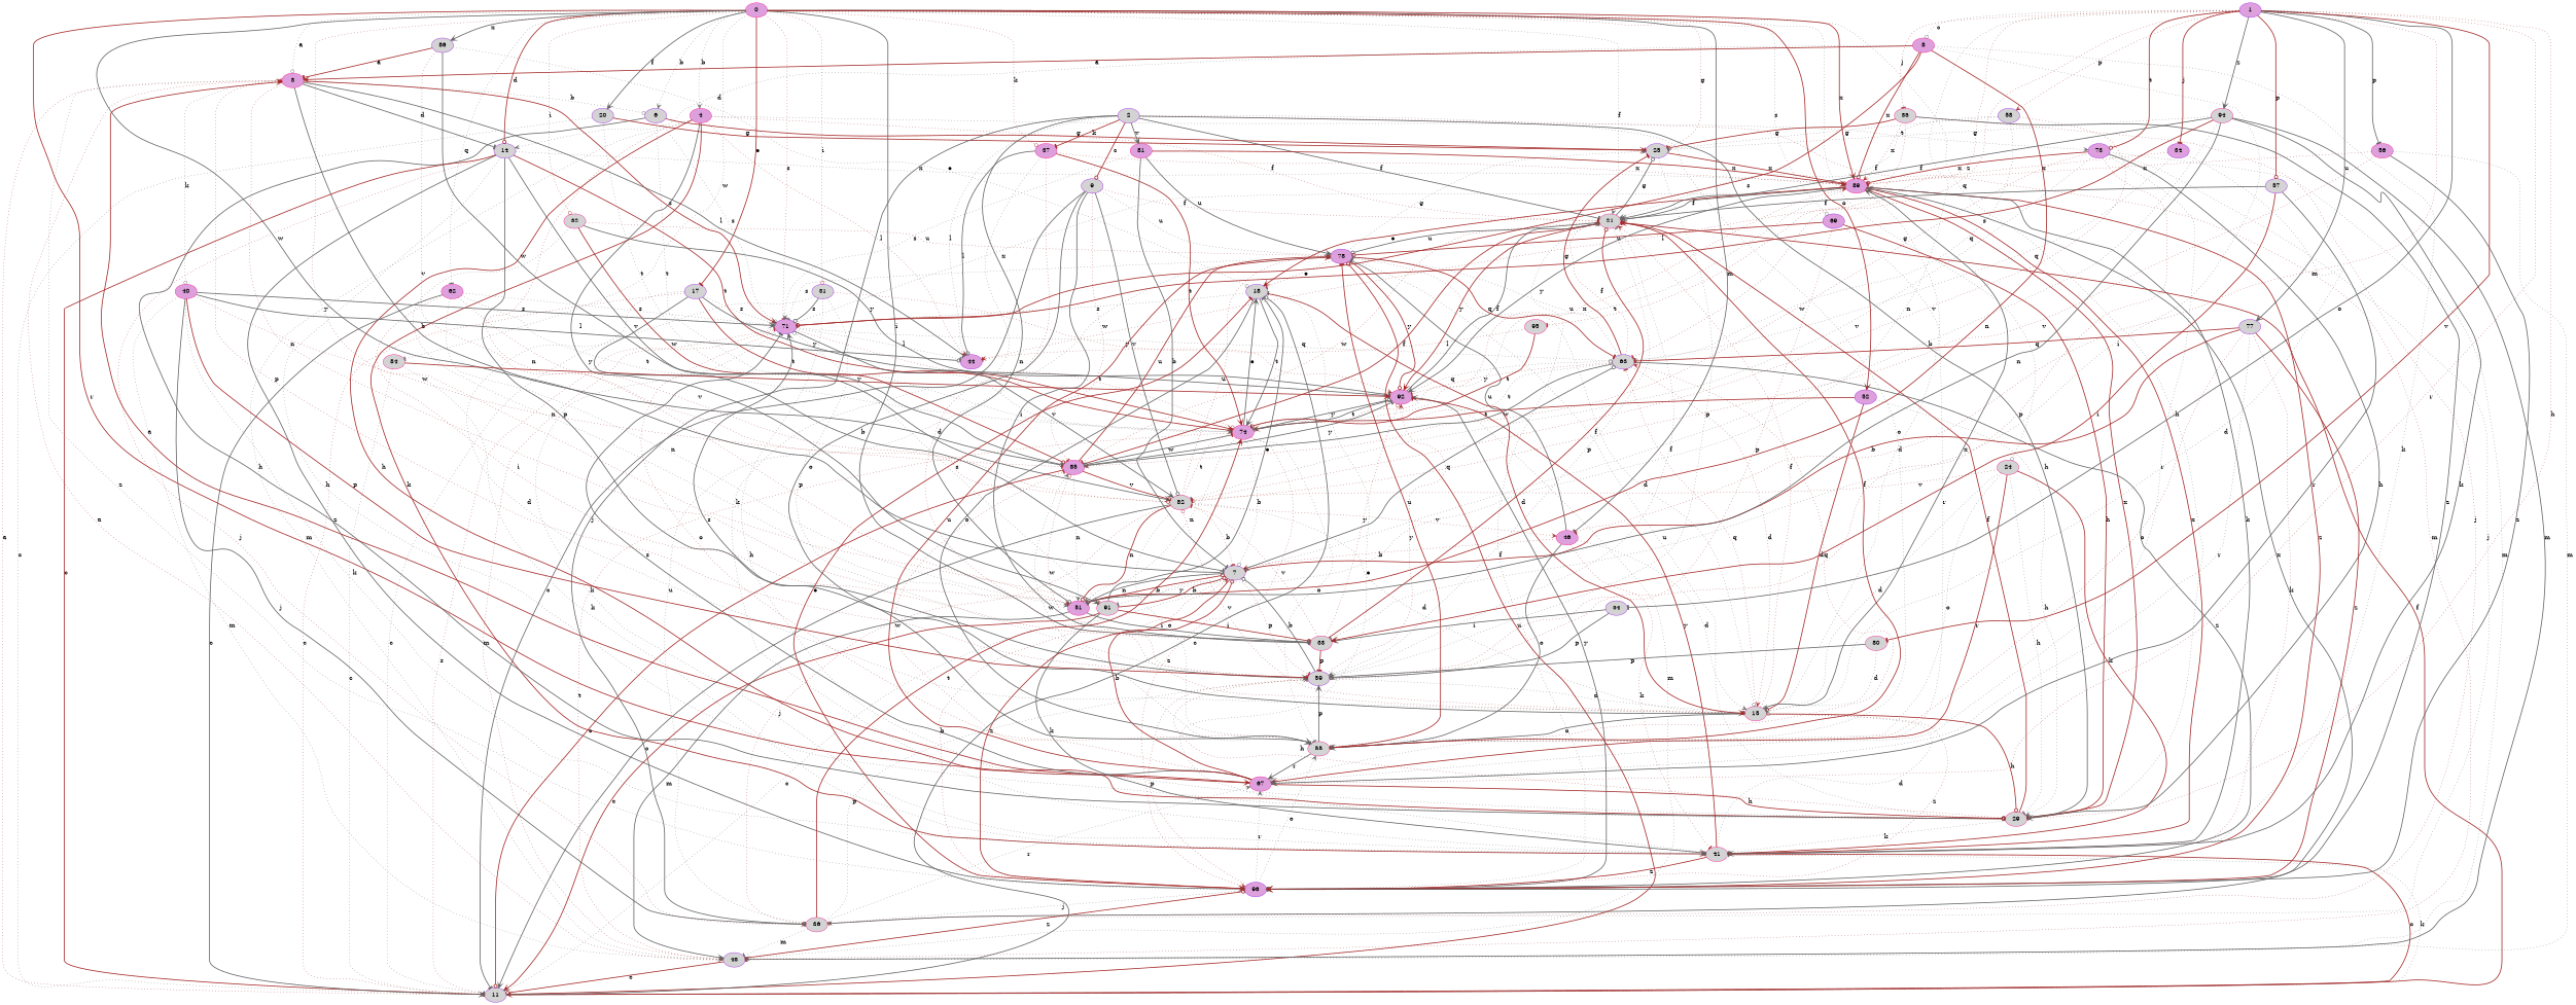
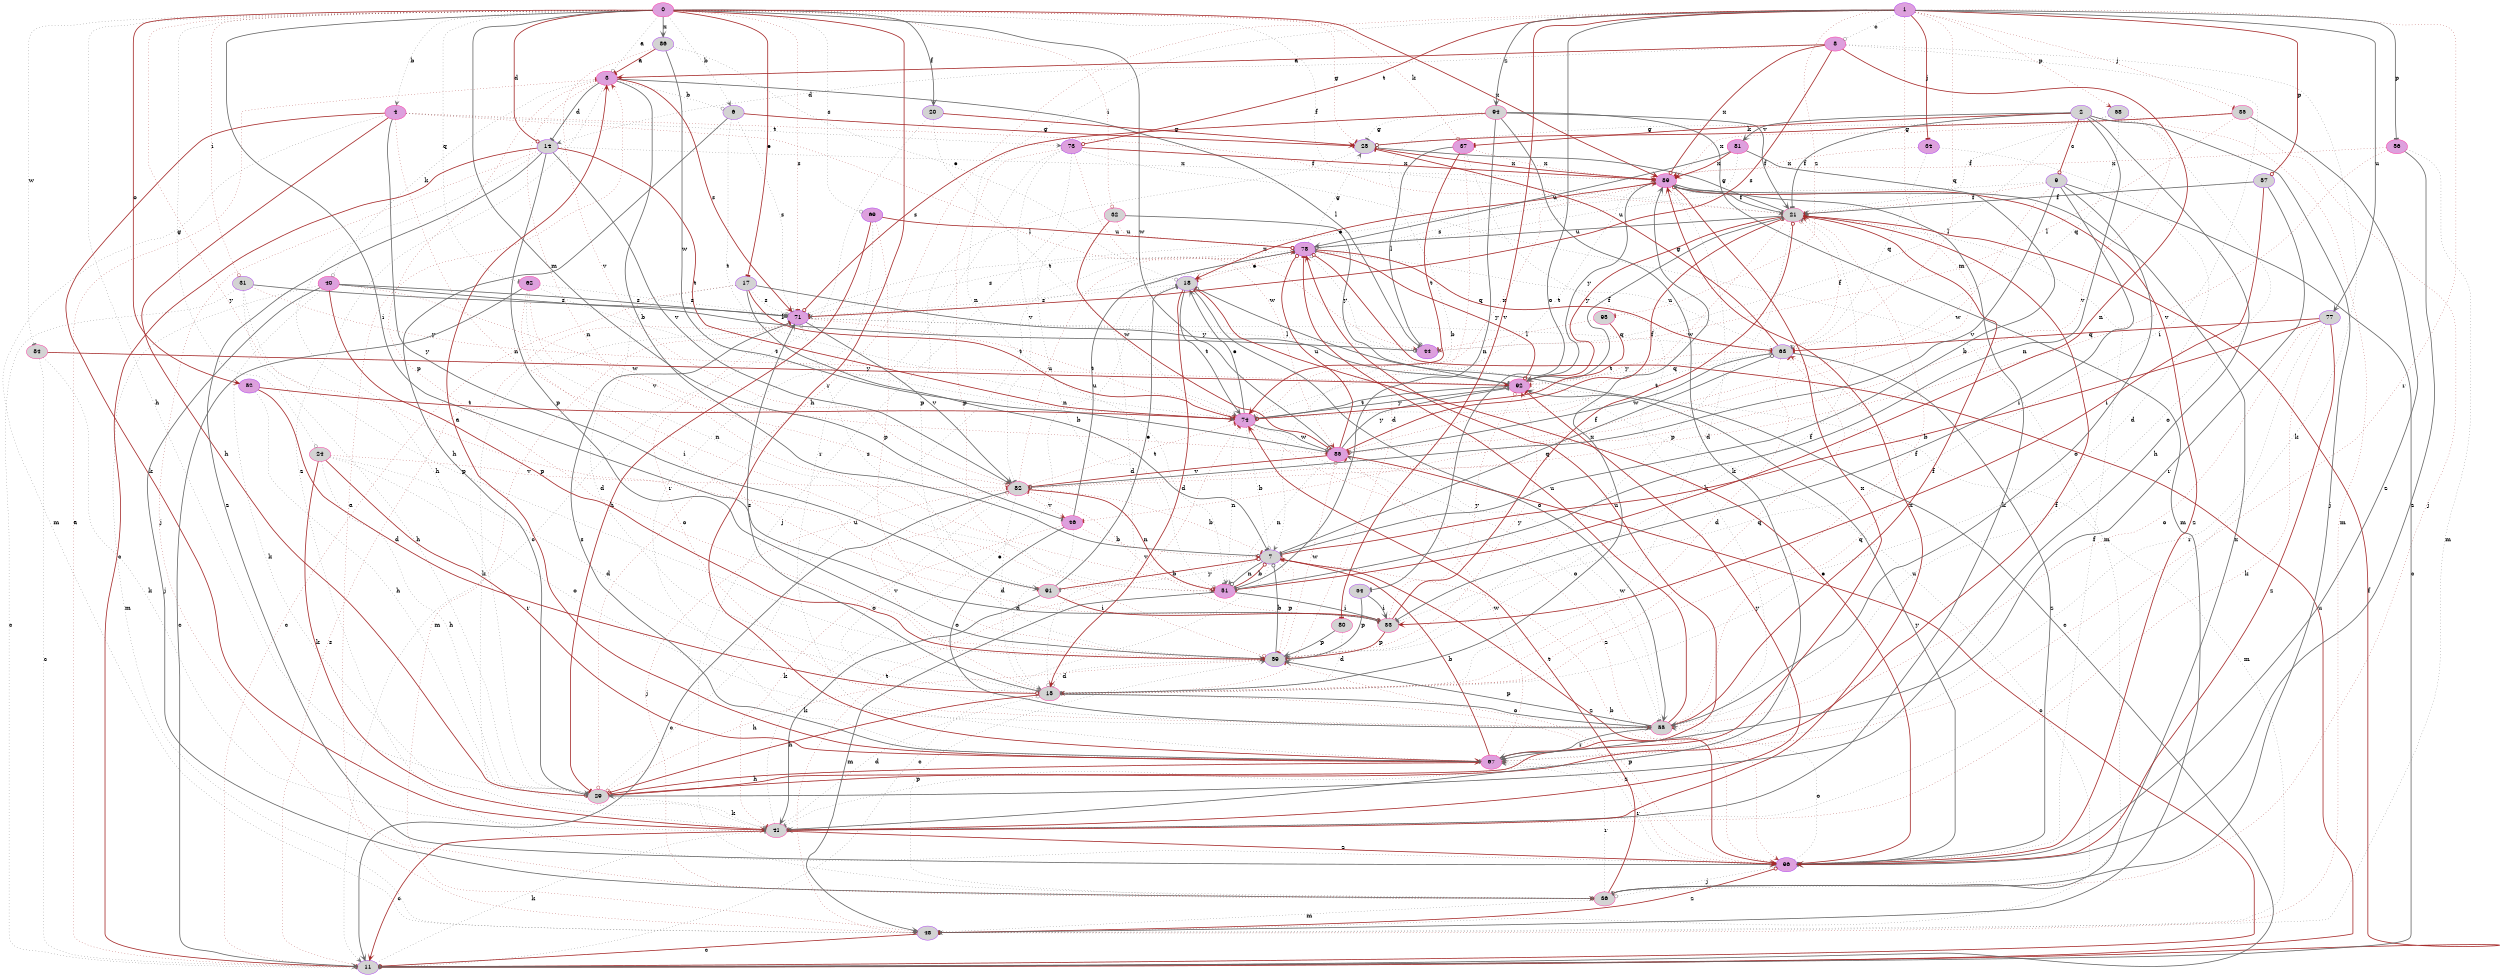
  strict digraph {
    node [color=deeppink fillcolor=lightgrey style=filled]
    edge [arrowhead=vee color=gray40 style=dotted]
    0 [fillcolor=plum]
    3 [fillcolor=plum]
    4 [fillcolor=plum]
    6 [color=purple]
    14 [color=purple]
    17 [color=purple]
    20 [color=purple]
    21
    24
    25 [color=purple]
    29
    31 [color=purple]
    32
    33
    37 [fillcolor=plum]
    46 [fillcolor=plum]
    52 [color=purple fillcolor=plum]
    62 [fillcolor=plum]
    67 [fillcolor=plum]
    69 [color=purple fillcolor=plum]
    71 [color=purple fillcolor=plum]
    84
    85 [fillcolor=plum]
    86 [color=purple]
    89 [fillcolor=plum]
    91
    51 [fillcolor=plum]
    44 [color=purple fillcolor=plum]
    7 [color=purple]
    40 [fillcolor=plum]
    59 [color=purple]
    96 [color=purple fillcolor=plum]
    73 [color=purple fillcolor=plum]
    48 [color=purple]
    41
    74 [fillcolor=plum]
    36
    11 [color=purple]
    82
    15
    92 [fillcolor=plum]
    78 [color=purple fillcolor=plum]
    55
    63 [color=purple]
    18 [color=purple]
    1 [color=purple fillcolor=plum]
    8 [fillcolor=plum]
    34 [color=purple fillcolor=plum]
    35
    54 [color=purple]
    56 [fillcolor=plum]
    57 [color=purple]
    58 [color=purple]
    77 [color=purple]
    80
    94
    95
    2 [color=purple]
    9 [color=purple]
    81 [fillcolor=plum]
    0 -> 3 [arrowhead=odot label=a]
    0 -> 4 [label=b]
    0 -> 6 [label=b]
    0 -> 14 [arrowhead=odot color=brown label=d style=bold]
    0 -> 17 [arrowhead=tee color=brown label=e style=bold]
    0 -> 20 [label=f style=bold]
    0 -> 21 [label=f]
    0 -> 24 [arrowhead=odot label=g]
    0 -> 25 [arrowhead=tee color=brown label=g]
    0 -> 29 [arrowhead=tee label=h]
    0 -> 31 [arrowhead=odot color=brown label=i]
    0 -> 32 [arrowhead=odot color=brown label=i]
    0 -> 33 [arrowhead=tee label=i style=bold]
    0 -> 37 [arrowhead=odot color=brown label=k]
    0 -> 46 [arrowhead=tee label=m style=bold]
    0 -> 52 [color=brown label=o style=bold]
    0 -> 62 [arrowhead=tee label=q]
    0 -> 67 [color=brown label=r style=bold]
    0 -> 69 [arrowhead=odot label=s]
    0 -> 71 [arrowhead=tee color=brown label=s]
    0 -> 84 [arrowhead=tee label=w]
    0 -> 85 [arrowhead=odot label=w style=bold]
    0 -> 86 [label=x style=bold]
    0 -> 89 [color=brown label=x style=bold]
    0 -> 91 [arrowhead=tee color=brown label=y]
    3 -> 6 [arrowhead=odot label=b]
    3 -> 14 [arrowhead=tee label=d style=bold]
    3 -> 71 [color=brown label=s style=bold]
    3 -> 51 [arrowhead=tee color=brown label=n]
    3 -> 44 [arrowhead=tee label=l style=bold]
    3 -> 7 [arrowhead=odot label=b style=bold]
    3 -> 40 [arrowhead=odot label=k]
    3 -> 59 [color=brown label=p]
    3 -> 96 [arrowhead=tee label=z]
    4 -> 21 [arrowhead=tee color=brown label=f]
    4 -> 29 [arrowhead=odot color=brown label=h style=bold]
    4 -> 91 [label=y style=bold]
    4 -> 51 [color=brown label=n]
    4 -> 44 [color=brown label=l]
    4 -> 73 [label=t]
    4 -> 48 [label=m]
    4 -> 41 [color=brown label=k style=bold]
    6 -> 25 [arrowhead=tee color=brown label=g style=bold]
    6 -> 29 [arrowhead=odot label=h style=bold]
    6 -> 71 [arrowhead=odot label=s]
    6 -> 74 [arrowhead=tee label=t]
    14 -> 29 [arrowhead=tee label=h]
    14 -> 89 [label=x]
    14 -> 59 [label=p style=bold]
    14 -> 96 [label=z style=bold]
    14 -> 74 [color=brown label=t style=bold]
    14 -> 36 [color=brown label=j]
    14 -> 11 [arrowhead=tee color=brown label=c style=bold]
    14 -> 82 [label=v style=bold]
    17 -> 71 [arrowhead=odot label=s]
    17 -> 7 [arrowhead=tee label=b style=bold]
    17 -> 74 [arrowhead=tee color=brown label=t style=bold]
    17 -> 11 [arrowhead=odot color=brown label=c]
    17 -> 15 [arrowhead=tee label=d]
    17 -> 92 [arrowhead=tee label=y style=bold]
    20 -> 25 [color=brown label=g style=bold]
    20 -> 74 [label=t]
    20 -> 11 [label=c]
    21 -> 25 [arrowhead=odot label=g style=bold]
    21 -> 85 [arrowhead=tee color=brown label=w]
    21 -> 59 [label=p]
    21 -> 92 [color=brown label=y style=bold]
    21 -> 78 [arrowhead=odot label=u style=bold]
    24 -> 29 [arrowhead=tee label=h]
    24 -> 67 [color=brown label=r style=bold]
    24 -> 41 [arrowhead=odot color=brown label=k style=bold]
    24 -> 82 [arrowhead=tee color=brown label=v]
    24 -> 15 [arrowhead=odot label=d]
    24 -> 55 [label=o]
    25 -> 89 [arrowhead=odot color=brown label=x style=bold]
    25 -> 59 [label=p]
    29 -> 21 [arrowhead=odot color=brown label=f style=bold]
    29 -> 89 [arrowhead=odot color=brown label=x style=bold]
    29 -> 41 [arrowhead=odot label=k]
    29 -> 78 [arrowhead=tee label=u]
    31 -> 29 [arrowhead=tee label=h]
    31 -> 71 [arrowhead=odot label=s style=bold]
    31 -> 59 [arrowhead=odot label=p]
    31 -> 11 [arrowhead=tee label=c]
    31 -> 92 [color=brown label=y]
    32 -> 85 [arrowhead=odot color=brown label=w style=bold]
    32 -> 51 [arrowhead=odot label=n]
    32 -> 92 [arrowhead=tee label=y style=bold]
    32 -> 78 [arrowhead=odot color=brown label=u]
    33 -> 21 [arrowhead=odot color=brown label=f style=bold]
    33 -> 59 [arrowhead=tee color=brown label=p style=bold]
    33 -> 82 [arrowhead=tee color=brown label=v]
    33 -> 92 [arrowhead=odot color=brown label=y]
    37 -> 89 [color=brown label=x]
    37 -> 44 [arrowhead=odot label=l style=bold]
    37 -> 41 [arrowhead=tee label=k]
    37 -> 74 [color=brown label=t style=bold]
    37 -> 15 [arrowhead=odot color=brown label=d]
    46 -> 7 [color=brown label=b]
    46 -> 41 [arrowhead=tee color=brown label=k]
    46 -> 15 [label=d]
    46 -> 78 [arrowhead=tee label=u style=bold]
    46 -> 55 [label=o style=bold]
    52 -> 29 [label=h]
    52 -> 74 [color=brown label=t style=bold]
    52 -> 15 [arrowhead=odot color=brown label=d style=bold]
    62 -> 33 [arrowhead=tee color=brown label=i]
    62 -> 71 [arrowhead=tee label=s]
    62 -> 51 [label=n]
    62 -> 74 [label=t]
    62 -> 11 [label=c style=bold]
    62 -> 82 [arrowhead=odot color=brown label=v]
    67 -> 3 [color=brown label=a style=bold]
    67 -> 29 [arrowhead=odot color=brown label=h style=bold]
    67 -> 71 [arrowhead=tee label=s style=bold]
    67 -> 85 [arrowhead=tee color=brown label=w]
    67 -> 7 [arrowhead=odot color=brown label=b style=bold]
    67 -> 78 [color=brown label=u style=bold]
    69 -> 29 [arrowhead=tee color=brown label=h style=bold]
    69 -> 67 [arrowhead=odot label=r]
    69 -> 59 [arrowhead=odot color=brown label=p]
    69 -> 78 [arrowhead=odot color=brown label=u style=bold]
    71 -> 89 [arrowhead=tee label=x]
    71 -> 44 [arrowhead=tee label=l]
    71 -> 48 [arrowhead=odot color=brown label=m]
    71 -> 41 [arrowhead=odot label=k]
    71 -> 74 [arrowhead=odot color=brown label=t]
    71 -> 82 [label=v style=bold]
    71 -> 55 [color=brown label=o]
    71 -> 63 [arrowhead=odot label=q]
    84 -> 41 [arrowhead=odot label=k]
    84 -> 11 [arrowhead=odot label=c]
    84 -> 92 [color=brown label=y style=bold]
    85 -> 21 [arrowhead=odot color=brown label=f style=bold]
    85 -> 51 [label=n]
    85 -> 11 [arrowhead=odot color=brown label=c style=bold]
    85 -> 82 [arrowhead=odot color=brown label=v style=bold]
    85 -> 92 [arrowhead=tee label=y style=bold]
    85 -> 78 [arrowhead=odot color=brown label=u style=bold]
    86 -> 3 [arrowhead=tee color=brown label=a style=bold]
    86 -> 85 [arrowhead=tee label=w style=bold]
    86 -> 82 [arrowhead=odot color=brown label=v]
    86 -> 18 [arrowhead=odot label=e]
    89 -> 21 [arrowhead=tee label=f style=bold]
    89 -> 96 [arrowhead=odot color=brown label=z style=bold]
    89 -> 41 [label=k style=bold]
    89 -> 74 [arrowhead=tee label=t]
    89 -> 15 [label=d]
    89 -> 92 [label=y style=bold]
    89 -> 18 [color=brown label=e style=bold]
    91 -> 33 [arrowhead=odot color=brown label=i style=bold]
    91 -> 71 [arrowhead=odot label=s]
    91 -> 7 [arrowhead=odot color=brown label=b style=bold]
    91 -> 41 [label=k style=bold]
-   91 -> 11 [color=brown label=c style=bold]
    91 -> 18 [arrowhead=tee label=e style=bold]
    51 -> 33 [arrowhead=odot label=i style=bold]
    51 -> 7 [arrowhead=odot color=brown label=b style=bold]
    51 -> 48 [label=m style=bold]
    7 -> 91 [arrowhead=tee label=y]
    7 -> 51 [arrowhead=odot label=n style=bold]
    7 -> 59 [arrowhead=tee color=brown label=p]
    7 -> 96 [color=brown label=z style=bold]
    7 -> 11 [arrowhead=odot label=c]
    7 -> 63 [arrowhead=odot label=q style=bold]
    40 -> 71 [label=s style=bold]
    40 -> 85 [arrowhead=tee color=brown label=w]
    40 -> 44 [arrowhead=odot label=l style=bold]
    40 -> 59 [arrowhead=tee color=brown label=p style=bold]
    40 -> 48 [label=m]
    40 -> 41 [arrowhead=tee label=k]
    40 -> 36 [arrowhead=odot label=j style=bold]
    59 -> 21 [arrowhead=tee label=f]
    59 -> 29 [arrowhead=odot color=brown label=h]
    59 -> 85 [arrowhead=odot color=brown label=w]
    59 -> 7 [arrowhead=odot label=b style=bold]
    59 -> 15 [arrowhead=odot label=d]
    59 -> 92 [color=brown label=y]
    96 -> 21 [label=f]
    96 -> 67 [label=r]
    96 -> 7 [color=brown label=b]
    96 -> 59 [arrowhead=tee color=brown label=p]
    96 -> 36 [arrowhead=odot label=j]
    96 -> 92 [label=y style=bold]
    96 -> 55 [label=o]
    96 -> 18 [arrowhead=tee color=brown label=e style=bold]
-   73 -> 29 [arrowhead=odot label=h style=bold]
    73 -> 67 [arrowhead=tee label=r]
    73 -> 85 [color=brown label=w]
    73 -> 89 [arrowhead=odot color=brown label=x style=bold]
    73 -> 59 [arrowhead=odot color=brown label=p]
    73 -> 48 [arrowhead=odot label=m]
    73 -> 36 [label=j]
    73 -> 82 [arrowhead=tee label=v]
    48 -> 3 [color=brown label=a]
    48 -> 96 [arrowhead=odot color=brown label=z style=bold]
    48 -> 74 [arrowhead=tee color=brown label=t]
    48 -> 11 [arrowhead=odot color=brown label=c style=bold]
    41 -> 89 [color=brown label=x style=bold]
    41 -> 96 [color=brown label=z style=bold]
    41 -> 11 [color=brown label=c style=bold]
    41 -> 15 [arrowhead=odot label=d]
    41 -> 92 [arrowhead=tee color=brown label=y style=bold]
    41 -> 18 [arrowhead=tee label=e]
    74 -> 85 [arrowhead=odot label=w style=bold]
    74 -> 89 [color=brown label=x]
    74 -> 51 [label=n]
    74 -> 7 [arrowhead=odot label=b]
    74 -> 96 [color=brown label=z]
    74 -> 92 [arrowhead=odot label=y style=bold]
    74 -> 55 [arrowhead=tee label=o]
    74 -> 18 [label=e style=bold]
    36 -> 67 [label=r]
    36 -> 89 [label=x style=bold]
    36 -> 59 [label=p]
    36 -> 48 [arrowhead=tee label=m]
    36 -> 74 [color=brown label=t style=bold]
    36 -> 78 [arrowhead=odot label=u]
    11 -> 3 [arrowhead=tee color=brown label=a]
    11 -> 21 [color=brown label=f style=bold]
    11 -> 71 [arrowhead=tee color=brown label=s]
    11 -> 41 [arrowhead=tee label=k]
    11 -> 78 [arrowhead=odot color=brown label=u style=bold]
    11 -> 18 [arrowhead=odot label=c style=bold]
    82 -> 46 [color=brown label=v]
    82 -> 51 [arrowhead=odot color=brown label=n style=bold]
    82 -> 7 [arrowhead=tee color=brown label=b]
    82 -> 74 [arrowhead=tee color=brown label=t]
    82 -> 36 [arrowhead=odot color=brown label=j]
    82 -> 11 [label=c style=bold]
    82 -> 15 [arrowhead=odot label=d]
    82 -> 78 [color=brown label=u]
    82 -> 55 [arrowhead=tee label=o]
    15 -> 21 [color=brown label=f]
    15 -> 29 [arrowhead=odot color=brown label=h style=bold]
    15 -> 71 [label=s style=bold]
    15 -> 89 [label=x style=bold]
    15 -> 96 [color=brown label=z]
    15 -> 82 [arrowhead=odot color=brown label=v]
    15 -> 55 [arrowhead=odot label=o style=bold]
    15 -> 63 [arrowhead=tee color=brown label=q]
    92 -> 21 [arrowhead=tee label=f style=bold]
    92 -> 48 [label=m]
    92 -> 74 [arrowhead=odot label=t style=bold]
    92 -> 63 [arrowhead=odot label=q]
    78 -> 25 [label=g]
    78 -> 71 [arrowhead=tee label=s]
    78 -> 15 [arrowhead=odot label=d]
    78 -> 92 [arrowhead=odot color=brown label=y style=bold]
    78 -> 63 [arrowhead=tee color=brown label=q style=bold]
    78 -> 18 [arrowhead=tee color=brown label=e]
    55 -> 21 [arrowhead=tee color=brown label=f style=bold]
    55 -> 67 [label=r style=bold]
    55 -> 85 [label=w]
    55 -> 59 [label=p style=bold]
    55 -> 78 [arrowhead=tee color=brown label=u style=bold]
    55 -> 63 [color=brown label=q]
    63 -> 21 [arrowhead=odot color=brown label=f]
    63 -> 25 [arrowhead=tee color=brown label=g style=bold]
    63 -> 85 [arrowhead=odot label=w style=bold]
    63 -> 96 [arrowhead=odot label=z style=bold]
    63 -> 74 [arrowhead=tee label=t]
    63 -> 15 [color=brown label=d]
    63 -> 92 [arrowhead=tee color=brown label=y]
    63 -> 78 [arrowhead=tee label=u]
    18 -> 71 [arrowhead=odot label=s]
    18 -> 74 [label=t style=bold]
    18 -> 15 [color=brown label=d style=bold]
    18 -> 55 [label=o style=bold]
    1 -> 29 [arrowhead=odot color=brown label=h]
    1 -> 46 [arrowhead=tee color=brown label=m]
    1 -> 67 [color=brown label=r]
    1 -> 51 [arrowhead=tee label=n]
    1 -> 73 [arrowhead=odot color=brown label=t style=bold]
    1 -> 63 [arrowhead=tee color=brown label=q]
    1 -> 8 [arrowhead=odot label=c]
    1 -> 34 [arrowhead=tee color=brown label=j style=bold]
    1 -> 35 [arrowhead=tee color=brown label=j]
    1 -> 54 [arrowhead=tee label=o style=bold]
    1 -> 56 [arrowhead=tee label=p style=bold]
    1 -> 57 [arrowhead=odot color=brown label=p style=bold]
    1 -> 58 [color=brown label=p]
    1 -> 77 [label=u style=bold]
    1 -> 80 [arrowhead=tee color=brown label=v style=bold]
    1 -> 94 [label=z style=bold]
    1 -> 95 [arrowhead=tee color=brown label=z]
    8 -> 3 [color=brown label=a style=bold]
    8 -> 14 [label=d]
    8 -> 33 [arrowhead=tee label=i]
    8 -> 71 [arrowhead=tee color=brown label=s style=bold]
    8 -> 89 [arrowhead=odot color=brown label=x style=bold]
    8 -> 51 [arrowhead=tee color=brown label=n style=bold]
    8 -> 41 [arrowhead=odot label=k]
    34 -> 89 [arrowhead=tee color=brown label=x]
    34 -> 15 [arrowhead=odot label=d]
    34 -> 63 [arrowhead=odot label=q]
    35 -> 25 [arrowhead=odot color=brown label=g style=bold]
    35 -> 89 [color=brown label=x]
    35 -> 44 [color=brown label=l]
    35 -> 96 [arrowhead=tee label=z style=bold]
    35 -> 36 [arrowhead=odot color=brown label=j]
    54 -> 33 [label=i style=bold]
    54 -> 59 [arrowhead=odot label=p style=bold]
    56 -> 89 [arrowhead=tee color=brown label=x]
    56 -> 96 [label=z style=bold]
    56 -> 48 [arrowhead=tee label=m]
    56 -> 82 [arrowhead=odot color=brown label=v]
    57 -> 21 [label=f style=bold]
    57 -> 33 [color=brown label=i style=bold]
    57 -> 67 [label=r style=bold]
    58 -> 21 [label=f]
    58 -> 25 [arrowhead=odot label=g]
    58 -> 82 [arrowhead=tee color=brown label=v]
    58 -> 63 [arrowhead=tee label=q]
    77 -> 67 [label=r]
    77 -> 7 [arrowhead=tee color=brown label=b style=bold]
    77 -> 96 [color=brown label=z style=bold]
    77 -> 41 [arrowhead=tee color=brown label=k]
    77 -> 55 [arrowhead=tee color=brown label=o]
    77 -> 63 [arrowhead=tee color=brown label=q style=bold]
    80 -> 59 [label=p style=bold]
    80 -> 15 [arrowhead=tee label=d]
    94 -> 21 [label=f style=bold]
    94 -> 25 [arrowhead=tee label=g]
    94 -> 71 [arrowhead=odot color=brown label=s style=bold]
    94 -> 51 [arrowhead=tee label=n style=bold]
    94 -> 7 [label=b]
    94 -> 48 [arrowhead=odot label=m style=bold]
    94 -> 41 [arrowhead=odot label=k style=bold]
    95 -> 44 [arrowhead=tee color=brown label=l]
    95 -> 74 [arrowhead=odot color=brown label=t style=bold]
    2 -> 21 [arrowhead=tee label=f style=bold]
    2 -> 29 [label=h style=bold]
    2 -> 37 [arrowhead=tee color=brown label=k style=bold]
    2 -> 51 [arrowhead=odot label=n style=bold]
    2 -> 44 [arrowhead=tee label=l]
    2 -> 48 [arrowhead=tee color=brown label=m]
    2 -> 36 [arrowhead=tee label=j style=bold]
    2 -> 55 [label=o]
    2 -> 9 [arrowhead=odot color=brown label=c style=bold]
    2 -> 81 [label=v style=bold]
    9 -> 21 [arrowhead=tee color=brown label=f]
    9 -> 33 [arrowhead=tee label=i style=bold]
    9 -> 85 [arrowhead=tee color=brown label=w]
    9 -> 11 [arrowhead=tee label=c style=bold]
    9 -> 82 [arrowhead=odot label=v style=bold]
    9 -> 78 [arrowhead=odot label=u]
    9 -> 55 [label=o style=bold]
    81 -> 71 [label=s]
    81 -> 89 [color=brown label=x style=bold]
    81 -> 7 [arrowhead=tee label=b style=bold]
    81 -> 78 [label=u style=bold]
  }
